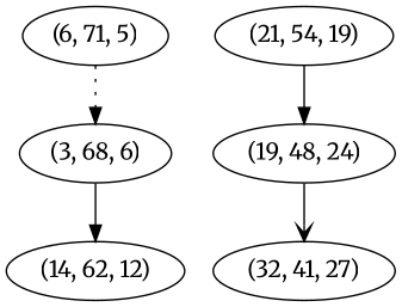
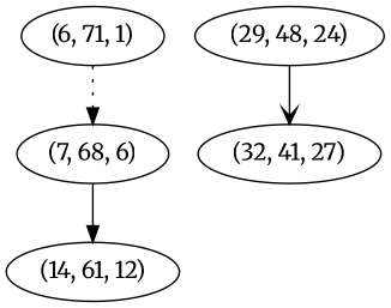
  digraph {
    fontname=Merriweather
    node [fontname=Merriweather]
    edge [arrowhead=normal fontname=Merriweather style=solid]
-   "(6, 71, 5)"
-   "(7, 68, 6)" [label="(3, 68, 6)"]
-   "(14, 62, 12)"
-   "(21, 54, 19)"
-   "(29, 48, 24)" [label="(19, 48, 24)"]
+   "(6, 71, 5)" [label="(6, 71, 1)"]
+   "(7, 68, 6)"
+   "(14, 62, 12)" [label="(14, 61, 12)"]
+   "(29, 48, 24)"
    n6 [label="(32, 41, 27)"]
    "(6, 71, 5)" -> "(7, 68, 6)" [style=dotted]
    "(7, 68, 6)" -> "(14, 62, 12)"
-   "(21, 54, 19)" -> "(29, 48, 24)"
    "(29, 48, 24)" -> n6 [arrowhead=vee]
  }
